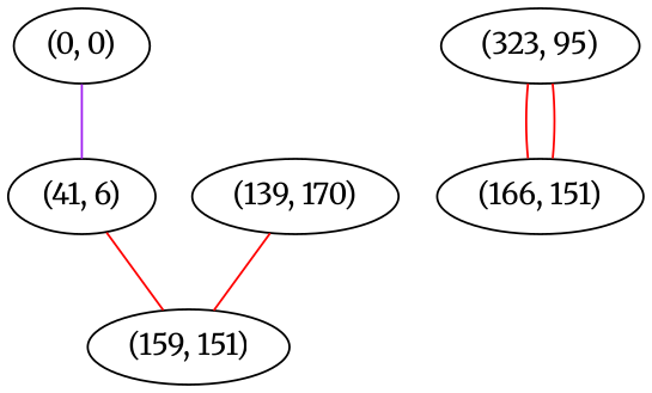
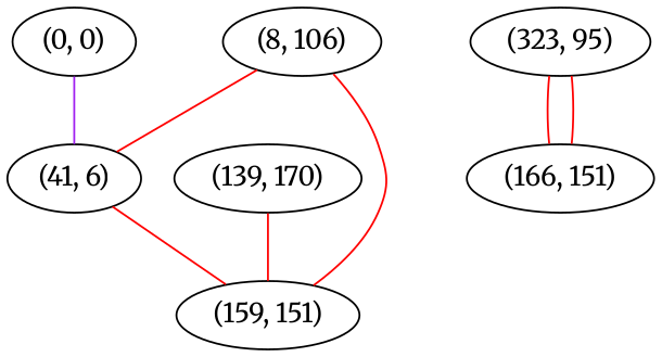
  graph {
    fontname=Merriweather
    node [fontname=Merriweather]
    edge [color=red fontname=Merriweather weight=1]
    "(0, 0)"
    "(41, 6)"
    "(159, 151)"
    n4 [label="(139, 170)"]
+   "(8, 106)"
    "(323, 95)"
    "(166, 151)"
    "(0, 0)" -- "(41, 6)" [color=purple weight=4]
    "(41, 6)" -- "(159, 151)"
    n4 -- "(159, 151)"
+   "(8, 106)" -- "(41, 6)"
+   "(8, 106)" -- "(159, 151)"
    "(323, 95)" -- "(166, 151)"
    "(323, 95)" -- "(166, 151)"
  }
